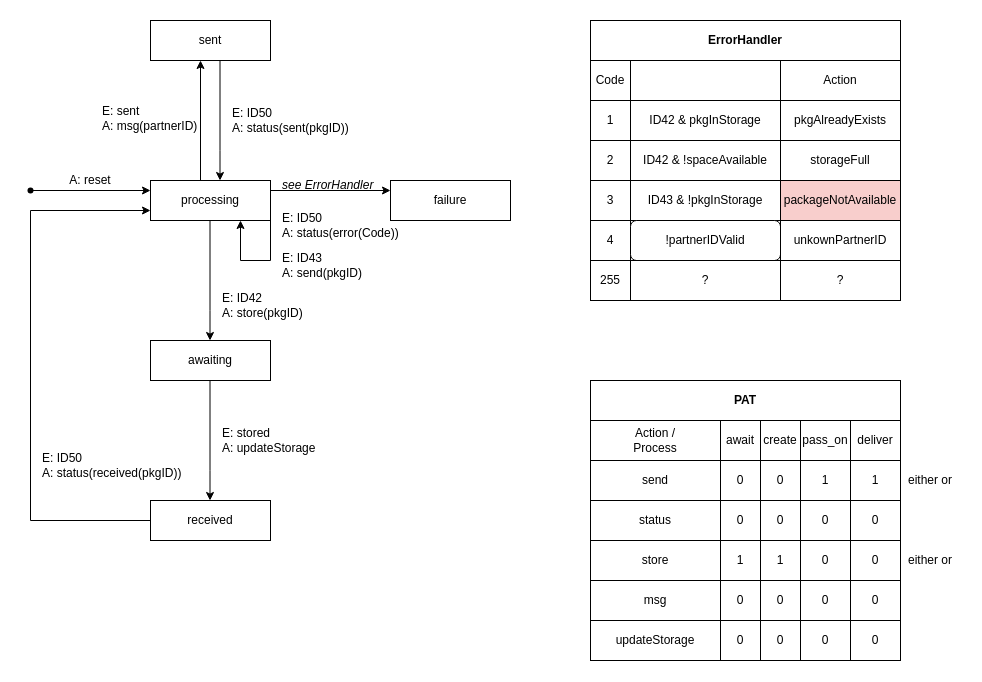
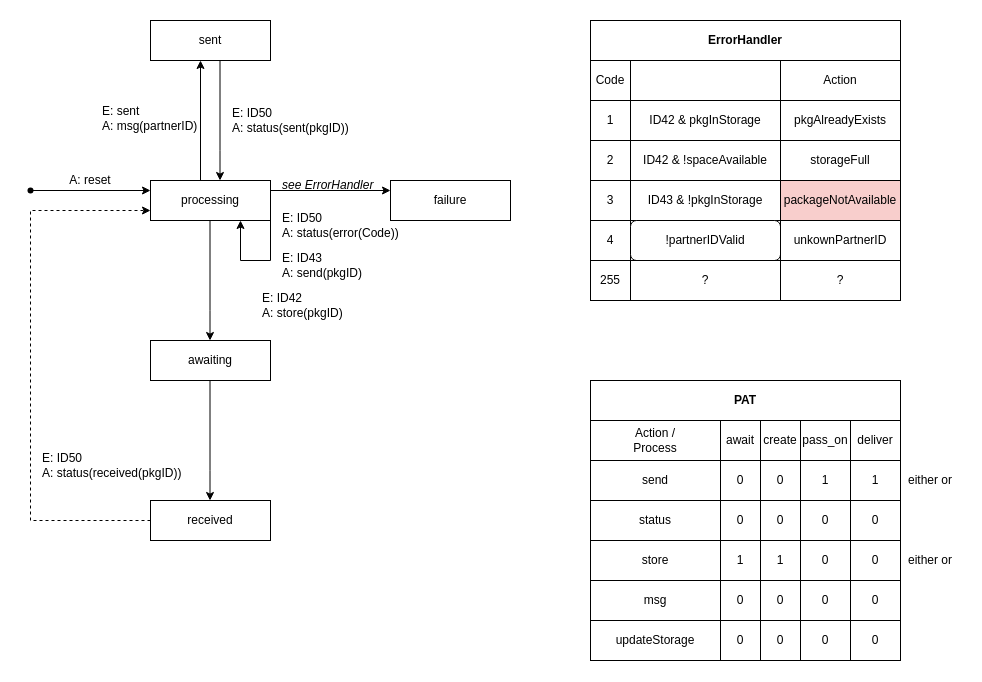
  <mxCell id="0" />
  <mxCell id="1" parent="0" />
  <mxCell id="2" style="edgeStyle=orthogonalEdgeStyle;rounded=0;orthogonalLoop=1;jettySize=auto;html=1;exitX=1;exitY=0.25;exitDx=0;exitDy=0;entryX=0;entryY=0.25;entryDx=0;entryDy=0;" parent="1" edge="1"><mxGeometry relative="1" as="geometry"><mxPoint x="270" y="190" as="sourcePoint" /><mxPoint x="390" y="190" as="targetPoint" /></mxGeometry></mxCell>
  <mxCell id="3" style="edgeStyle=orthogonalEdgeStyle;rounded=0;orthogonalLoop=1;jettySize=auto;html=1;exitX=0.75;exitY=1;exitDx=0;exitDy=0;entryX=0.75;entryY=0;entryDx=0;entryDy=0;" parent="1" edge="1"><mxGeometry relative="1" as="geometry"><mxPoint x="209.5" y="220" as="sourcePoint" /><mxPoint x="209.5" y="340" as="targetPoint" /><Array as="points"><mxPoint x="209.5" y="310" /><mxPoint x="209.5" y="310" /></Array></mxGeometry></mxCell>
  <mxCell id="4" style="edgeStyle=orthogonalEdgeStyle;rounded=0;orthogonalLoop=1;jettySize=auto;html=1;exitX=0.75;exitY=0;exitDx=0;exitDy=0;entryX=0.75;entryY=1;entryDx=0;entryDy=0;" parent="1" edge="1"><mxGeometry relative="1" as="geometry"><mxPoint x="200" y="180" as="sourcePoint" /><mxPoint x="200" y="60" as="targetPoint" /></mxGeometry></mxCell>
  <mxCell id="5" value="processing" style="rounded=0;whiteSpace=wrap;html=1;" parent="1" vertex="1"><mxGeometry x="150" y="180" width="120" height="40" as="geometry" /></mxCell>
  <mxCell id="6" value="awaiting" style="rounded=0;whiteSpace=wrap;html=1;" parent="1" vertex="1"><mxGeometry x="150" y="340" width="120" height="40" as="geometry" /></mxCell>
- <mxCell id="7" style="edgeStyle=orthogonalEdgeStyle;rounded=0;orthogonalLoop=1;jettySize=auto;html=1;exitX=0;exitY=0.5;exitDx=0;exitDy=0;entryX=0;entryY=0.75;entryDx=0;entryDy=0;" parent="1" source="8" target="5" edge="1"><mxGeometry relative="1" as="geometry"><Array as="points"><mxPoint x="30" y="520" /><mxPoint x="30" y="210" /></Array></mxGeometry></mxCell>
+ <mxCell id="7" style="edgeStyle=orthogonalEdgeStyle;rounded=0;orthogonalLoop=1;jettySize=auto;html=1;exitX=0;exitY=0.5;exitDx=0;exitDy=0;entryX=0;entryY=0.75;entryDx=0;entryDy=0;dashed=1;" parent="1" source="8" target="5" edge="1"><mxGeometry relative="1" as="geometry"><Array as="points"><mxPoint x="30" y="520" /><mxPoint x="30" y="210" /></Array></mxGeometry></mxCell>
  <mxCell id="8" value="received" style="rounded=0;whiteSpace=wrap;html=1;" parent="1" vertex="1"><mxGeometry x="150" y="500" width="120" height="40" as="geometry" /></mxCell>
  <mxCell id="9" value="sent" style="rounded=0;whiteSpace=wrap;html=1;" parent="1" vertex="1"><mxGeometry x="150" y="20" width="120" height="40" as="geometry" /></mxCell>
  <mxCell id="10" value="failure" style="rounded=0;whiteSpace=wrap;html=1;" parent="1" vertex="1"><mxGeometry x="390" y="180" width="120" height="40" as="geometry" /></mxCell>
  <mxCell id="11" style="edgeStyle=orthogonalEdgeStyle;rounded=0;orthogonalLoop=1;jettySize=auto;html=1;entryX=0;entryY=0.5;entryDx=0;entryDy=0;" parent="1" edge="1"><mxGeometry relative="1" as="geometry"><mxPoint x="30" y="190" as="sourcePoint" /><mxPoint x="150" y="190" as="targetPoint" /></mxGeometry></mxCell>
  <mxCell id="12" value="" style="shape=waypoint;sketch=0;fillStyle=solid;size=6;pointerEvents=1;points=[];fillColor=none;resizable=0;rotatable=0;perimeter=centerPerimeter;snapToPoint=1;" parent="1" vertex="1"><mxGeometry x="20" y="180" width="20" height="20" as="geometry" /></mxCell>
  <mxCell id="13" value="E: ID50&lt;br&gt;A: status(received(pkgID))" style="text;strokeColor=none;align=left;fillColor=none;html=1;verticalAlign=middle;whiteSpace=wrap;rounded=0;" parent="1" vertex="1"><mxGeometry x="40" y="450" width="150" height="30" as="geometry" /></mxCell>
  <mxCell id="14" value="E: ID50&lt;br&gt;A: status(sent(pkgID))" style="text;strokeColor=none;align=left;fillColor=none;html=1;verticalAlign=middle;whiteSpace=wrap;rounded=0;" parent="1" vertex="1"><mxGeometry x="230" y="105" width="140" height="30" as="geometry" /></mxCell>
  <mxCell id="15" value="&lt;div style=&quot;text-align: left;&quot;&gt;&lt;span style=&quot;background-color: initial;&quot;&gt;A: reset&lt;/span&gt;&lt;/div&gt;" style="text;strokeColor=none;align=center;fillColor=none;html=1;verticalAlign=middle;whiteSpace=wrap;rounded=0;" parent="1" vertex="1"><mxGeometry x="30" y="160" width="120" height="40" as="geometry" /></mxCell>
  <mxCell id="16" style="edgeStyle=orthogonalEdgeStyle;rounded=0;orthogonalLoop=1;jettySize=auto;html=1;exitX=0.5;exitY=1;exitDx=0;exitDy=0;" parent="1" edge="1"><mxGeometry relative="1" as="geometry"><mxPoint x="330" y="30" as="sourcePoint" /><mxPoint x="330" y="30" as="targetPoint" /></mxGeometry></mxCell>
  <mxCell id="17" value="&lt;i&gt;see ErrorHandler&lt;/i&gt;" style="text;strokeColor=none;align=left;fillColor=none;html=1;verticalAlign=middle;whiteSpace=wrap;rounded=0;" parent="1" vertex="1"><mxGeometry x="280" y="170" width="120" height="30" as="geometry" /></mxCell>
  <mxCell id="18" value="Code" style="rounded=0;whiteSpace=wrap;html=1;" parent="1" vertex="1"><mxGeometry x="590" y="60" width="40" height="40" as="geometry" /></mxCell>
  <mxCell id="19" value="&lt;b&gt;ErrorHandler&lt;/b&gt;" style="rounded=0;whiteSpace=wrap;html=1;" parent="1" vertex="1"><mxGeometry x="590" y="20" width="310" height="40" as="geometry" /></mxCell>
  <mxCell id="20" value="Action" style="rounded=0;whiteSpace=wrap;html=1;" parent="1" vertex="1"><mxGeometry x="780" y="60" width="120" height="40" as="geometry" /></mxCell>
  <mxCell id="21" value="1" style="rounded=0;whiteSpace=wrap;html=1;" parent="1" vertex="1"><mxGeometry x="590" y="100" width="40" height="40" as="geometry" /></mxCell>
  <mxCell id="22" value="2" style="rounded=0;whiteSpace=wrap;html=1;" parent="1" vertex="1"><mxGeometry x="590" y="140" width="40" height="40" as="geometry" /></mxCell>
  <mxCell id="23" value="3" style="rounded=0;whiteSpace=wrap;html=1;" parent="1" vertex="1"><mxGeometry x="590" y="180" width="40" height="40" as="geometry" /></mxCell>
  <mxCell id="24" value="4" style="rounded=0;whiteSpace=wrap;html=1;" parent="1" vertex="1"><mxGeometry x="590" y="220" width="40" height="40" as="geometry" /></mxCell>
  <mxCell id="25" value="ID42 &amp;amp; pkgInStorage" style="rounded=0;whiteSpace=wrap;html=1;" parent="1" vertex="1"><mxGeometry x="630" y="100" width="150" height="40" as="geometry" /></mxCell>
  <mxCell id="26" value="ID42 &amp;amp; !spaceAvailable" style="rounded=0;whiteSpace=wrap;html=1;" parent="1" vertex="1"><mxGeometry x="630" y="140" width="150" height="40" as="geometry" /></mxCell>
  <mxCell id="27" value="ID43 &amp;amp; !pkgInStorage" style="rounded=0;whiteSpace=wrap;html=1;" parent="1" vertex="1"><mxGeometry x="630" y="180" width="150" height="40" as="geometry" /></mxCell>
  <mxCell id="28" value="!partnerIDValid" style="whiteSpace=wrap;html=1;rounded=1;" parent="1" vertex="1"><mxGeometry x="630" y="220" width="150" height="40" as="geometry" /></mxCell>
  <mxCell id="29" value="pkgAlreadyExists" style="rounded=0;whiteSpace=wrap;html=1;" parent="1" vertex="1"><mxGeometry x="780" y="100" width="120" height="40" as="geometry" /></mxCell>
  <mxCell id="30" value="storageFull" style="rounded=0;whiteSpace=wrap;html=1;" parent="1" vertex="1"><mxGeometry x="780" y="140" width="120" height="40" as="geometry" /></mxCell>
  <mxCell id="31" value="packageNotAvailable" style="rounded=0;whiteSpace=wrap;html=1;fillColor=#f8cecc;" parent="1" vertex="1"><mxGeometry x="780" y="180" width="120" height="40" as="geometry" /></mxCell>
  <mxCell id="32" value="unkownPartnerID" style="rounded=0;whiteSpace=wrap;html=1;" parent="1" vertex="1"><mxGeometry x="780" y="220" width="120" height="40" as="geometry" /></mxCell>
  <mxCell id="33" value="255" style="rounded=0;whiteSpace=wrap;html=1;" parent="1" vertex="1"><mxGeometry x="590" y="260" width="40" height="40" as="geometry" /></mxCell>
  <mxCell id="34" value="?" style="rounded=0;whiteSpace=wrap;html=1;" parent="1" vertex="1"><mxGeometry x="630" y="260" width="150" height="40" as="geometry" /></mxCell>
  <mxCell id="35" value="?" style="rounded=0;whiteSpace=wrap;html=1;" parent="1" vertex="1"><mxGeometry x="780" y="260" width="120" height="40" as="geometry" /></mxCell>
  <mxCell id="36" style="edgeStyle=orthogonalEdgeStyle;rounded=0;orthogonalLoop=1;jettySize=auto;html=1;exitX=1;exitY=1;exitDx=0;exitDy=0;" parent="1" source="5" edge="1"><mxGeometry relative="1" as="geometry"><mxPoint x="240" y="220" as="targetPoint" /><Array as="points"><mxPoint x="270" y="260" /><mxPoint x="240" y="260" /></Array></mxGeometry></mxCell>
  <mxCell id="37" value="&lt;b&gt;PAT&lt;/b&gt;" style="rounded=0;whiteSpace=wrap;html=1;" parent="1" vertex="1"><mxGeometry x="590" y="380" width="310" height="40" as="geometry" /></mxCell>
  <mxCell id="38" value="Action /&lt;br&gt;Process" style="rounded=0;whiteSpace=wrap;html=1;" parent="1" vertex="1"><mxGeometry x="590" y="420" width="130" height="40" as="geometry" /></mxCell>
  <mxCell id="39" value="await" style="rounded=0;whiteSpace=wrap;html=1;" parent="1" vertex="1"><mxGeometry x="720" y="420" width="40" height="40" as="geometry" /></mxCell>
  <mxCell id="40" value="create" style="rounded=0;whiteSpace=wrap;html=1;" parent="1" vertex="1"><mxGeometry x="760" y="420" width="40" height="40" as="geometry" /></mxCell>
  <mxCell id="41" value="pass_on" style="rounded=0;whiteSpace=wrap;html=1;" parent="1" vertex="1"><mxGeometry x="800" y="420" width="50" height="40" as="geometry" /></mxCell>
  <mxCell id="42" value="deliver" style="rounded=0;whiteSpace=wrap;html=1;" parent="1" vertex="1"><mxGeometry x="850" y="420" width="50" height="40" as="geometry" /></mxCell>
  <mxCell id="43" style="edgeStyle=orthogonalEdgeStyle;rounded=0;orthogonalLoop=1;jettySize=auto;html=1;exitX=0.75;exitY=1;exitDx=0;exitDy=0;entryX=0.75;entryY=0;entryDx=0;entryDy=0;" parent="1" edge="1"><mxGeometry relative="1" as="geometry"><mxPoint x="219.5" y="60" as="sourcePoint" /><mxPoint x="219.5" y="180" as="targetPoint" /><Array as="points"><mxPoint x="219.5" y="150" /><mxPoint x="219.5" y="150" /></Array></mxGeometry></mxCell>
  <mxCell id="44" style="edgeStyle=orthogonalEdgeStyle;rounded=0;orthogonalLoop=1;jettySize=auto;html=1;exitX=0.75;exitY=1;exitDx=0;exitDy=0;entryX=0.75;entryY=0;entryDx=0;entryDy=0;" parent="1" edge="1"><mxGeometry relative="1" as="geometry"><mxPoint x="209.5" y="380" as="sourcePoint" /><mxPoint x="209.5" y="500" as="targetPoint" /><Array as="points"><mxPoint x="209.5" y="470" /><mxPoint x="209.5" y="470" /></Array></mxGeometry></mxCell>
- <mxCell id="45" value="E: ID42&lt;br&gt;A: store(pkgID)" style="text;strokeColor=none;align=left;fillColor=none;html=1;verticalAlign=middle;whiteSpace=wrap;rounded=0;" parent="1" vertex="1"><mxGeometry x="220" y="290" width="120" height="30" as="geometry" /></mxCell>
+ <mxCell id="45" value="E: ID42&lt;br&gt;A: store(pkgID)" style="text;strokeColor=none;align=left;fillColor=none;html=1;verticalAlign=middle;whiteSpace=wrap;rounded=0;" parent="1" vertex="1"><mxGeometry x="260" y="290" width="120" height="30" as="geometry" /></mxCell>
  <mxCell id="46" value="E: ID43&lt;br&gt;A: send(pkgID)" style="text;strokeColor=none;align=left;fillColor=none;html=1;verticalAlign=middle;whiteSpace=wrap;rounded=0;" parent="1" vertex="1"><mxGeometry x="280" y="250" width="160" height="30" as="geometry" /></mxCell>
- <mxCell id="47" value="E: stored&lt;br&gt;A: updateStorage" style="text;strokeColor=none;align=left;fillColor=none;html=1;verticalAlign=middle;whiteSpace=wrap;rounded=0;" parent="1" vertex="1"><mxGeometry x="220" y="425" width="120" height="30" as="geometry" /></mxCell>
  <mxCell id="48" value="E: sent&lt;br&gt;A: msg(partnerID)" style="text;strokeColor=none;align=left;fillColor=none;html=1;verticalAlign=middle;whiteSpace=wrap;rounded=0;" parent="1" vertex="1"><mxGeometry x="100" y="105" width="120" height="25" as="geometry" /></mxCell>
  <mxCell id="49" value="E: ID50&lt;br&gt;A: status(error(Code))" style="text;strokeColor=none;align=left;fillColor=none;html=1;verticalAlign=middle;whiteSpace=wrap;rounded=0;" parent="1" vertex="1"><mxGeometry x="280" y="210" width="120" height="30" as="geometry" /></mxCell>
  <mxCell id="50" value="send" style="rounded=0;whiteSpace=wrap;html=1;" parent="1" vertex="1"><mxGeometry x="590" y="460" width="130" height="40" as="geometry" /></mxCell>
  <mxCell id="51" value="status" style="rounded=0;whiteSpace=wrap;html=1;" parent="1" vertex="1"><mxGeometry x="590" y="500" width="130" height="40" as="geometry" /></mxCell>
  <mxCell id="52" value="store" style="rounded=0;whiteSpace=wrap;html=1;" parent="1" vertex="1"><mxGeometry x="590" y="540" width="130" height="40" as="geometry" /></mxCell>
  <mxCell id="53" value="msg" style="rounded=0;whiteSpace=wrap;html=1;" parent="1" vertex="1"><mxGeometry x="590" y="580" width="130" height="40" as="geometry" /></mxCell>
  <mxCell id="54" value="0" style="rounded=0;whiteSpace=wrap;html=1;" parent="1" vertex="1"><mxGeometry x="720" y="460" width="40" height="40" as="geometry" /></mxCell>
  <mxCell id="55" value="0" style="rounded=0;whiteSpace=wrap;html=1;" parent="1" vertex="1"><mxGeometry x="760" y="460" width="40" height="40" as="geometry" /></mxCell>
  <mxCell id="56" value="1" style="rounded=0;whiteSpace=wrap;html=1;" parent="1" vertex="1"><mxGeometry x="800" y="460" width="50" height="40" as="geometry" /></mxCell>
  <mxCell id="57" value="1" style="rounded=0;whiteSpace=wrap;html=1;" parent="1" vertex="1"><mxGeometry x="850" y="460" width="50" height="40" as="geometry" /></mxCell>
  <mxCell id="58" value="0" style="rounded=0;whiteSpace=wrap;html=1;" parent="1" vertex="1"><mxGeometry x="720" y="500" width="40" height="40" as="geometry" /></mxCell>
  <mxCell id="59" value="0" style="rounded=0;whiteSpace=wrap;html=1;" parent="1" vertex="1"><mxGeometry x="760" y="500" width="40" height="40" as="geometry" /></mxCell>
  <mxCell id="60" value="0" style="rounded=0;whiteSpace=wrap;html=1;" parent="1" vertex="1"><mxGeometry x="800" y="500" width="50" height="40" as="geometry" /></mxCell>
  <mxCell id="61" value="0" style="rounded=0;whiteSpace=wrap;html=1;" parent="1" vertex="1"><mxGeometry x="850" y="500" width="50" height="40" as="geometry" /></mxCell>
  <mxCell id="62" value="1" style="rounded=0;whiteSpace=wrap;html=1;" parent="1" vertex="1"><mxGeometry x="720" y="540" width="40" height="40" as="geometry" /></mxCell>
  <mxCell id="63" value="1" style="rounded=0;whiteSpace=wrap;html=1;" parent="1" vertex="1"><mxGeometry x="760" y="540" width="40" height="40" as="geometry" /></mxCell>
  <mxCell id="64" value="0" style="rounded=0;whiteSpace=wrap;html=1;" parent="1" vertex="1"><mxGeometry x="800" y="540" width="50" height="40" as="geometry" /></mxCell>
  <mxCell id="65" value="0" style="rounded=0;whiteSpace=wrap;html=1;" parent="1" vertex="1"><mxGeometry x="850" y="540" width="50" height="40" as="geometry" /></mxCell>
  <mxCell id="66" value="0" style="rounded=0;whiteSpace=wrap;html=1;" parent="1" vertex="1"><mxGeometry x="720" y="580" width="40" height="40" as="geometry" /></mxCell>
  <mxCell id="67" value="0" style="rounded=0;whiteSpace=wrap;html=1;" parent="1" vertex="1"><mxGeometry x="760" y="580" width="40" height="40" as="geometry" /></mxCell>
  <mxCell id="68" value="0" style="rounded=0;whiteSpace=wrap;html=1;" parent="1" vertex="1"><mxGeometry x="800" y="580" width="50" height="40" as="geometry" /></mxCell>
  <mxCell id="69" value="0" style="rounded=0;whiteSpace=wrap;html=1;" parent="1" vertex="1"><mxGeometry x="850" y="580" width="50" height="40" as="geometry" /></mxCell>
  <mxCell id="70" value="updateStorage" style="rounded=0;whiteSpace=wrap;html=1;" parent="1" vertex="1"><mxGeometry x="590" y="620" width="130" height="40" as="geometry" /></mxCell>
  <mxCell id="71" value="0" style="rounded=0;whiteSpace=wrap;html=1;" parent="1" vertex="1"><mxGeometry x="720" y="620" width="40" height="40" as="geometry" /></mxCell>
  <mxCell id="72" value="0" style="rounded=0;whiteSpace=wrap;html=1;" parent="1" vertex="1"><mxGeometry x="760" y="620" width="40" height="40" as="geometry" /></mxCell>
  <mxCell id="73" value="0" style="rounded=0;whiteSpace=wrap;html=1;" parent="1" vertex="1"><mxGeometry x="800" y="620" width="50" height="40" as="geometry" /></mxCell>
  <mxCell id="74" value="0" style="rounded=0;whiteSpace=wrap;html=1;" parent="1" vertex="1"><mxGeometry x="850" y="620" width="50" height="40" as="geometry" /></mxCell>
  <mxCell id="75" value="either or" style="text;strokeColor=none;align=center;fillColor=none;html=1;verticalAlign=middle;whiteSpace=wrap;rounded=0;" parent="1" vertex="1"><mxGeometry x="900" y="465" width="60" height="30" as="geometry" /></mxCell>
  <mxCell id="76" value="either or" style="text;strokeColor=none;align=center;fillColor=none;html=1;verticalAlign=middle;whiteSpace=wrap;rounded=0;" parent="1" vertex="1"><mxGeometry x="900" y="545" width="60" height="30" as="geometry" /></mxCell>
